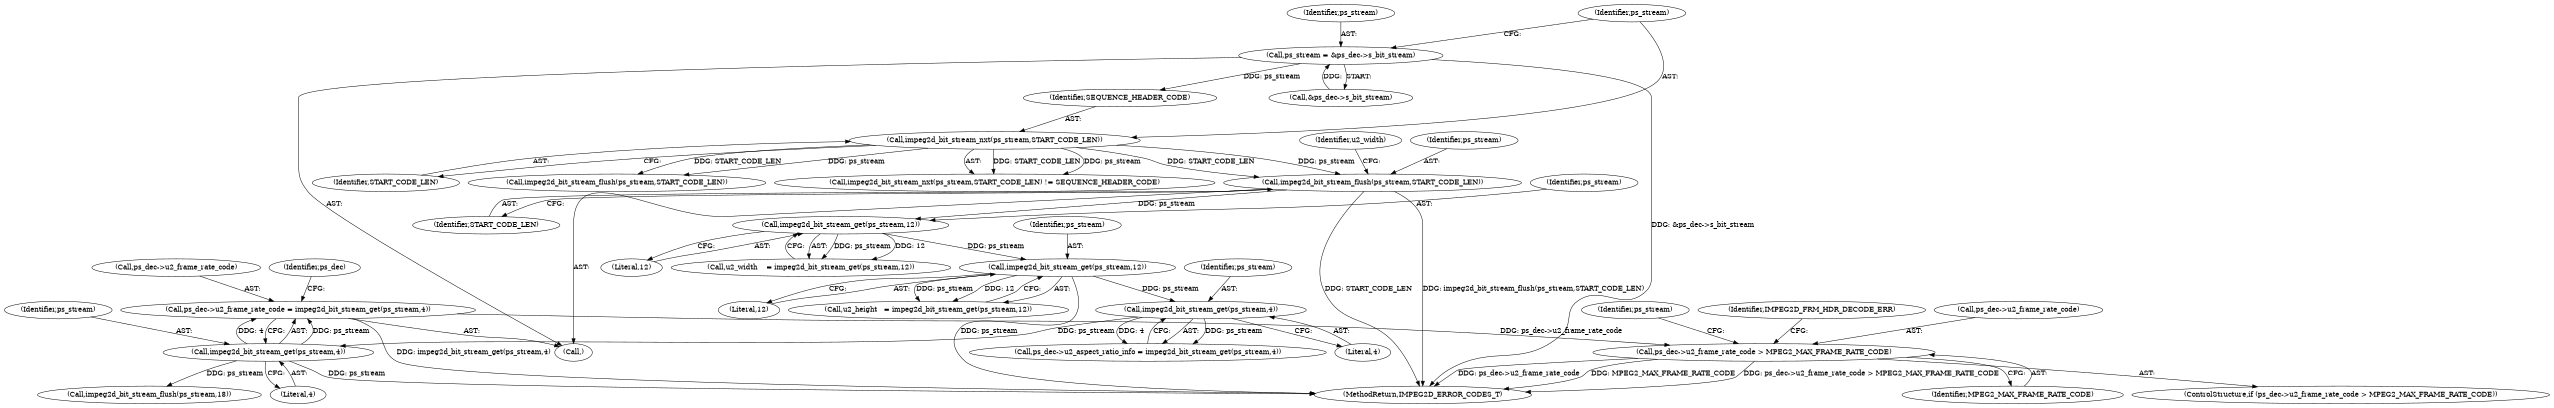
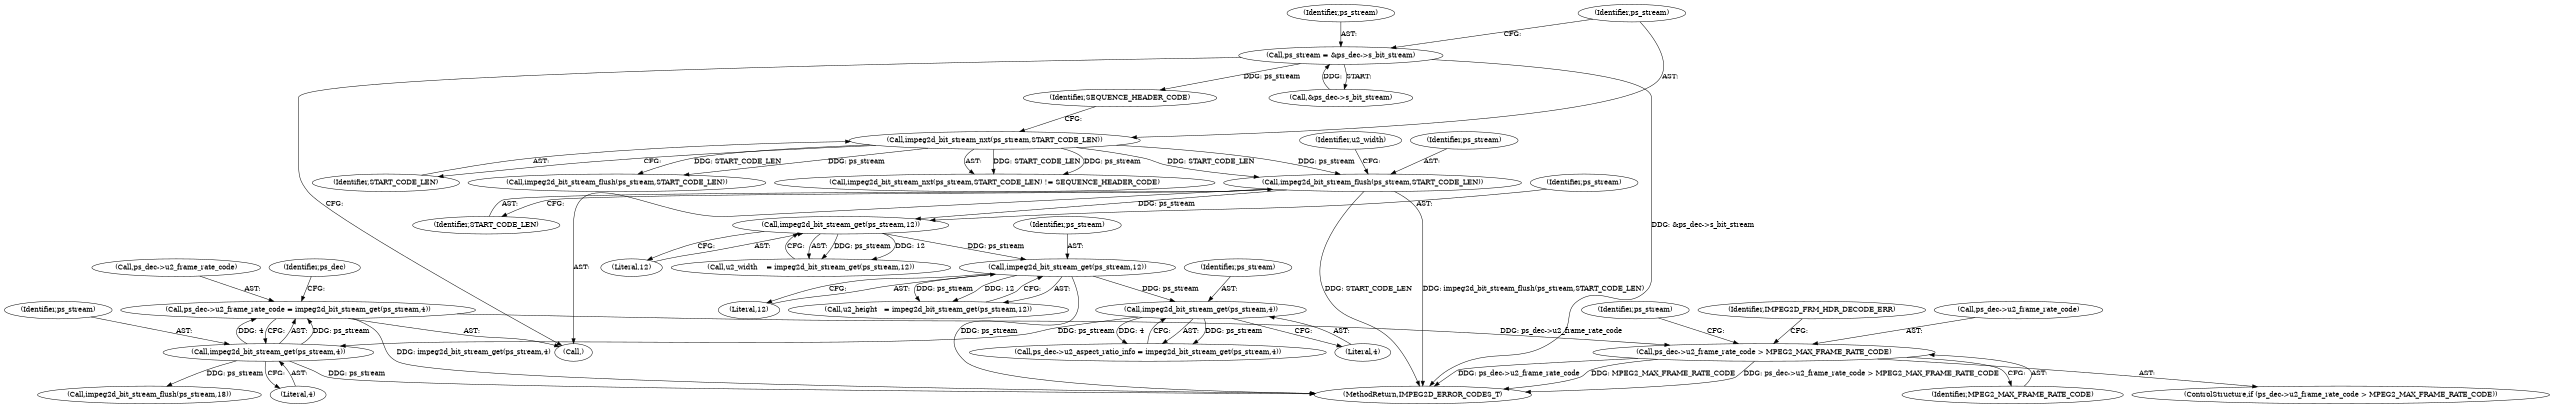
  digraph {
    n1 [label="(Call,ps_dec->u2_frame_rate_code = impeg2d_bit_stream_get(ps_stream,4))"]
    n2 [label="(Call,impeg2d_bit_stream_get(ps_stream,4))"]
    n3 [label="(Call,ps_dec->u2_frame_rate_code > MPEG2_MAX_FRAME_RATE_CODE)"]
    n4 [label="(MethodReturn,IMPEG2D_ERROR_CODES_T)"]
    n5 [label="(Call,)"]
    n6 [label="(Call,impeg2d_bit_stream_flush(ps_stream,18))"]
    n7 [label="(Literal,4)"]
    n8 [label="(ControlStructure,if (ps_dec->u2_frame_rate_code > MPEG2_MAX_FRAME_RATE_CODE))"]
    n9 [label="(Identifier,MPEG2_MAX_FRAME_RATE_CODE)"]
    n10 [label="(Call,impeg2d_bit_stream_get(ps_stream,4))"]
    n11 [label="(Call,ps_dec->u2_aspect_ratio_info = impeg2d_bit_stream_get(ps_stream,4))"]
    n12 [label="(Literal,4)"]
    n13 [label="(Call,impeg2d_bit_stream_get(ps_stream,12))"]
    n14 [label="(Call,u2_height   = impeg2d_bit_stream_get(ps_stream,12))"]
    n15 [label="(Literal,12)"]
    n16 [label="(Call,impeg2d_bit_stream_get(ps_stream,12))"]
    n17 [label="(Literal,12)"]
    n18 [label="(Call,u2_width    = impeg2d_bit_stream_get(ps_stream,12))"]
    n19 [label="(Call,impeg2d_bit_stream_flush(ps_stream,START_CODE_LEN))"]
    n20 [label="(Identifier,START_CODE_LEN)"]
    n21 [label="(Call,impeg2d_bit_stream_nxt(ps_stream,START_CODE_LEN))"]
    n22 [label="(Call,impeg2d_bit_stream_flush(ps_stream,START_CODE_LEN))"]
    n23 [label="(Call,impeg2d_bit_stream_nxt(ps_stream,START_CODE_LEN) != SEQUENCE_HEADER_CODE)"]
    n24 [label="(Identifier,START_CODE_LEN)"]
    n25 [label="(Call,ps_stream = &ps_dec->s_bit_stream)"]
    n26 [label="(Call,&ps_dec->s_bit_stream)"]
    n27 [label="(Identifier,SEQUENCE_HEADER_CODE)"]
    n28 [label="(Identifier,ps_stream)"]
    n29 [label="(Call,ps_dec->u2_frame_rate_code)"]
    n30 [label="(Identifier,u2_width)"]
    n31 [label="(Identifier,ps_stream)"]
    n32 [label="(Identifier,ps_stream)"]
    n33 [label="(Identifier,ps_stream)"]
    n34 [label="(Identifier,IMPEG2D_FRM_HDR_DECODE_ERR)"]
    n35 [label="(Identifier,ps_stream)"]
    n36 [label="(Identifier,ps_dec)"]
    n37 [label="(Identifier,ps_stream)"]
    n38 [label="(Identifier,ps_stream)"]
    n39 [label="(Identifier,ps_stream)"]
    n40 [label="(Call,ps_dec->u2_frame_rate_code)"]
    n1 -> n2 [label="CFG: "]
    n1 -> n3 [label="DDG: ps_dec->u2_frame_rate_code"]
    n1 -> n4 [label="DDG: impeg2d_bit_stream_get(ps_stream,4)"]
    n1 -> n5 [label="AST: "]
    n2 -> n1 [label="AST: "]
    n2 -> n1 [label="DDG: ps_stream"]
    n2 -> n1 [label="DDG: 4"]
    n2 -> n4 [label="DDG: ps_stream"]
    n2 -> n6 [label="DDG: ps_stream"]
    n2 -> n7 [label="CFG: "]
    n3 -> n4 [label="DDG: ps_dec->u2_frame_rate_code"]
    n3 -> n4 [label="DDG: MPEG2_MAX_FRAME_RATE_CODE"]
    n3 -> n4 [label="DDG: ps_dec->u2_frame_rate_code > MPEG2_MAX_FRAME_RATE_CODE"]
    n3 -> n8 [label="AST: "]
    n3 -> n9 [label="CFG: "]
    n7 -> n2 [label="AST: "]
    n9 -> n3 [label="AST: "]
    n10 -> n2 [label="DDG: ps_stream"]
    n10 -> n11 [label="AST: "]
    n10 -> n11 [label="DDG: ps_stream"]
    n10 -> n11 [label="DDG: 4"]
    n10 -> n12 [label="CFG: "]
    n11 -> n10 [label="CFG: "]
    n12 -> n10 [label="AST: "]
    n13 -> n4 [label="DDG: ps_stream"]
    n13 -> n10 [label="DDG: ps_stream"]
    n13 -> n14 [label="AST: "]
    n13 -> n14 [label="DDG: ps_stream"]
    n13 -> n14 [label="DDG: 12"]
    n13 -> n15 [label="CFG: "]
    n14 -> n13 [label="CFG: "]
    n15 -> n13 [label="AST: "]
    n16 -> n13 [label="DDG: ps_stream"]
    n16 -> n17 [label="CFG: "]
    n16 -> n18 [label="AST: "]
    n16 -> n18 [label="DDG: ps_stream"]
    n16 -> n18 [label="DDG: 12"]
    n17 -> n16 [label="AST: "]
    n18 -> n16 [label="CFG: "]
    n19 -> n4 [label="DDG: impeg2d_bit_stream_flush(ps_stream,START_CODE_LEN)"]
    n19 -> n4 [label="DDG: START_CODE_LEN"]
    n19 -> n5 [label="AST: "]
    n19 -> n16 [label="DDG: ps_stream"]
    n19 -> n20 [label="CFG: "]
    n20 -> n19 [label="AST: "]
    n21 -> n19 [label="DDG: ps_stream"]
    n21 -> n19 [label="DDG: START_CODE_LEN"]
    n21 -> n22 [label="DDG: ps_stream"]
    n21 -> n22 [label="DDG: START_CODE_LEN"]
    n21 -> n23 [label="AST: "]
    n21 -> n23 [label="DDG: ps_stream"]
    n21 -> n23 [label="DDG: START_CODE_LEN"]
    n21 -> n24 [label="CFG: "]
    n24 -> n21 [label="AST: "]
    n25 -> n4 [label="DDG: &ps_dec->s_bit_stream"]
-   n25 -> n5 [label="AST: "]
+   n25 -> n5 [label="CFG: "]
    n25 -> n26 [label="START: "]
    n25 -> n27 [label="DDG: ps_stream"]
    n26 -> n25 [label="DDG: "]
-   n27 -> n21 [label="AST: "]
+   n27 -> n21 [label="CFG: "]
    n28 -> n3 [label="CFG: "]
    n29 -> n1 [label="AST: "]
    n30 -> n19 [label="CFG: "]
    n31 -> n13 [label="AST: "]
    n32 -> n25 [label="AST: "]
    n33 -> n10 [label="AST: "]
    n34 -> n3 [label="CFG: "]
    n35 -> n2 [label="AST: "]
    n36 -> n1 [label="CFG: "]
    n37 -> n21 [label="AST: "]
    n37 -> n25 [label="CFG: "]
    n38 -> n19 [label="AST: "]
    n39 -> n16 [label="AST: "]
    n40 -> n3 [label="AST: "]
  }
